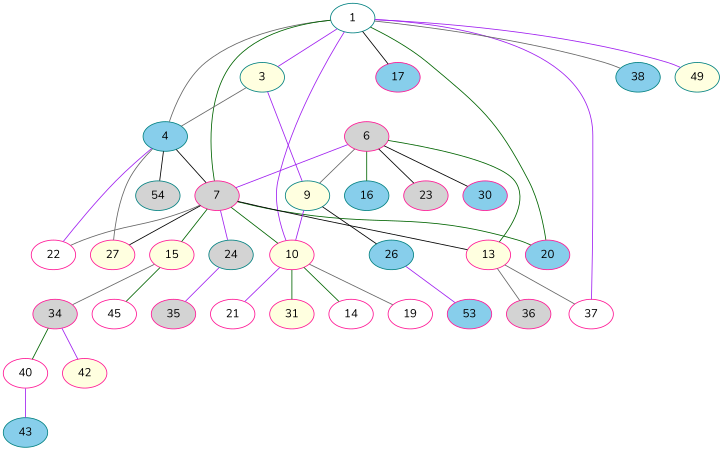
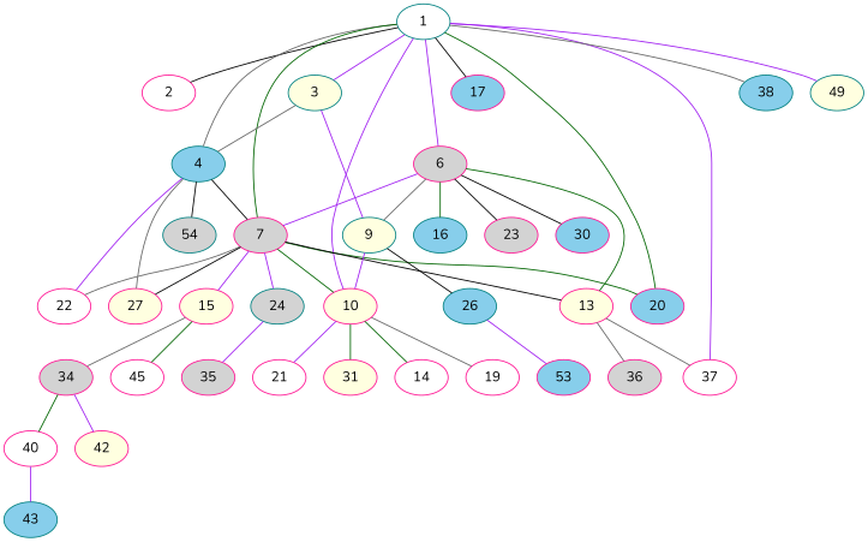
  graph {
    fontname=Nunito
    node [color=deeppink fillcolor=white fontname=Nunito style=filled]
    edge [color=purple fontname=Nunito]
    1 [color=teal super="+5"]
+   2 [super="+39"]
    3 [color=teal fillcolor=lightyellow super="+12"]
    4 [color=teal fillcolor=skyblue super="+11"]
    6 [fillcolor=lightgrey super="+44"]
    7 [fillcolor=lightgrey super="+8"]
    10 [fillcolor=lightyellow super="+28"]
    17 [fillcolor=skyblue]
    20 [fillcolor=skyblue]
    37 [super="+46"]
    38 [color=teal fillcolor=skyblue]
    49 [color=teal fillcolor=lightyellow super="+52"]
    9 [color=teal fillcolor=lightyellow]
    22
    27 [fillcolor=lightyellow]
    54 [color=teal fillcolor=lightgrey]
    13 [fillcolor=lightyellow super="+18"]
    16 [color=teal fillcolor=skyblue]
    23 [fillcolor=lightgrey]
    30 [fillcolor=skyblue]
    15 [fillcolor=lightyellow super="+33"]
    24 [color=teal fillcolor=lightgrey super="+29"]
    14 [super="+50"]
    19 [super="+25"]
    21
    31 [fillcolor=lightyellow]
    26 [color=teal fillcolor=skyblue super="+32"]
    36 [fillcolor=lightgrey]
    34 [fillcolor=lightgrey]
    45
    35 [fillcolor=lightgrey super="+41"]
    53 [fillcolor=skyblue]
    40 [super="+48"]
    42 [fillcolor=lightyellow super="+47"]
    43 [color=teal fillcolor=skyblue super="+51"]
+   1 -- 2 [color=black]
    1 -- 3
    1 -- 4 [color=gray40]
+   1 -- 6
    1 -- 7 [color=darkgreen]
    1 -- 10
    1 -- 17 [color=black]
    1 -- 20 [color=darkgreen]
    1 -- 37
    1 -- 38 [color=gray40]
    1 -- 49
    3 -- 4 [color=gray40]
    3 -- 9
    4 -- 7 [color=black]
    4 -- 22
    4 -- 27 [color=gray40]
    4 -- 54 [color=black]
    6 -- 7
    6 -- 9 [color=gray40]
    6 -- 13 [color=darkgreen]
    6 -- 16 [color=darkgreen]
    6 -- 23 [color=black]
    6 -- 30 [color=black]
    7 -- 10 [color=darkgreen]
    7 -- 20 [color=darkgreen]
    7 -- 22 [color=gray40]
    7 -- 27 [color=black]
    7 -- 13 [color=black]
-   7 -- 15 [color=darkgreen]
+   7 -- 15
    7 -- 24
    10 -- 14 [color=darkgreen]
    10 -- 19 [color=gray40]
    10 -- 21
    10 -- 31 [color=darkgreen]
    9 -- 10
    9 -- 26 [color=black]
    13 -- 37 [color=gray40]
    13 -- 36 [color=gray40]
    15 -- 34 [color=gray40]
    15 -- 45 [color=darkgreen]
    24 -- 35
    26 -- 53
    34 -- 40 [color=darkgreen]
    34 -- 42
    40 -- 43
  }
